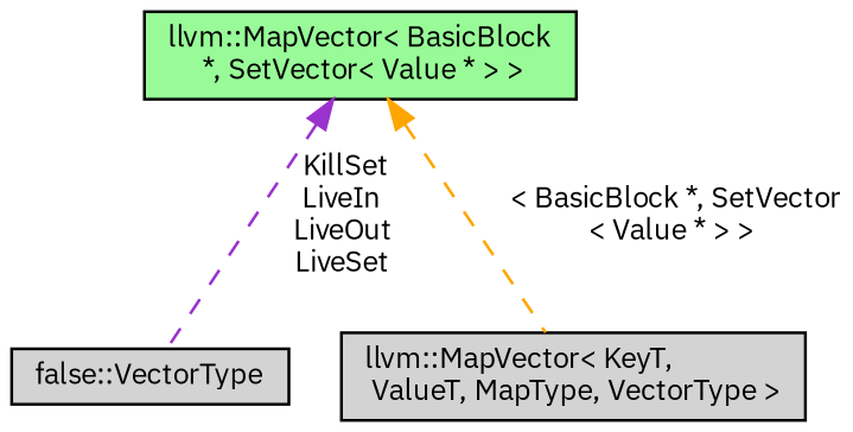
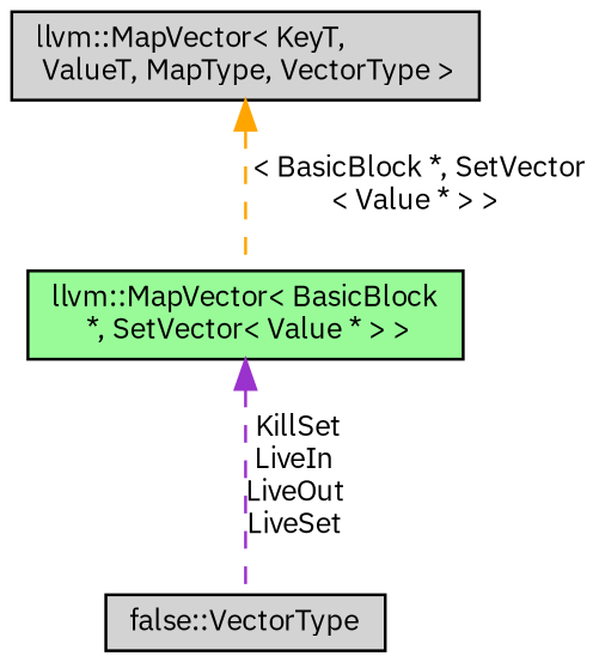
  digraph {
    fontname="IBM Plex Sans"
    node [color=black fillcolor=lightgrey fontname="IBM Plex Sans" fontsize=10 shape=box style=filled]
    edge [dir=back fontname="IBM Plex Sans" fontsize=10 labelfontname=Helvetica labelfontsize=10 style=dashed]
    n1 [fontcolor=black height=0.2 label="false::VectorType" width=0.4]
    n2 [fillcolor=palegreen height=0.2 label="llvm::MapVector\< BasicBlock\l *, SetVector\< Value * \> \>" width=0.4]
    n3 [height=0.2 label="llvm::MapVector\< KeyT,\l ValueT, MapType, VectorType \>" width=0.4]
    n2 -> n1 [color=darkorchid3 label=" KillSet\nLiveIn\nLiveOut\nLiveSet"]
-   n2 -> n3 [color=orange label=" \< BasicBlock *, SetVector\l\< Value * \> \>"]
+   n3 -> n2 [color=orange label=" \< BasicBlock *, SetVector\l\< Value * \> \>"]
  }
